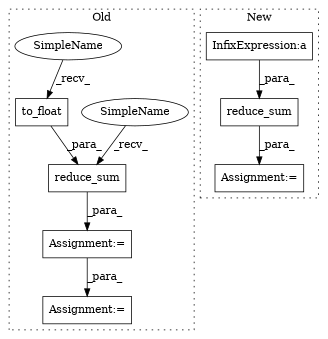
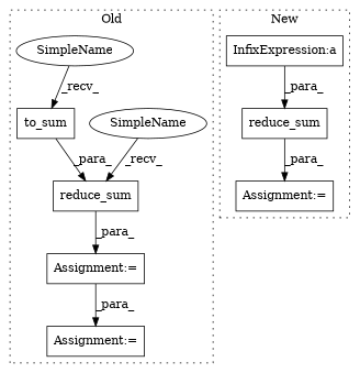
  digraph {
    node [a=32 l="11,1" shape=box]
-   n1 [l="9,1" label=to_float s="33041,33055"]
+   n1 [l="9,1" label=to_sum s="33041,33055"]
    n2 [a=7 l=30 label="Assignment:=" s=33449]
    n3 [label=reduce_sum s="33221,33241"]
    n4 [a=7 l=12 label="Assignment:=" s=33198]
    n5 [a=42 l=10 label=SimpleName s=33210 shape=ellipse]
    n6 [a=42 l=10 label=SimpleName s=33030 shape=ellipse]
    n7 [label=reduce_sum s="33067,33112"]
    n8 [a=7 l=1 label="Assignment:=" s=33055]
    n9 [a=27 l=3 label="InfixExpression:a" s=33091]
    subgraph cluster_1 {
      label=Old
      style=dotted
      n1
      n2
      n3
      n4
      n5
      n6
    }
    subgraph cluster_2 {
      label=New
      style=dotted
      n7
      n8
      n9
    }
    n1 -> n3 [label=_para_]
    n3 -> n4 [label=_para_]
    n4 -> n2 [label=_para_]
    n5 -> n3 [label=_recv_]
    n6 -> n1 [label=_recv_]
    n7 -> n8 [label=_para_]
    n9 -> n7 [label=_para_]
  }
